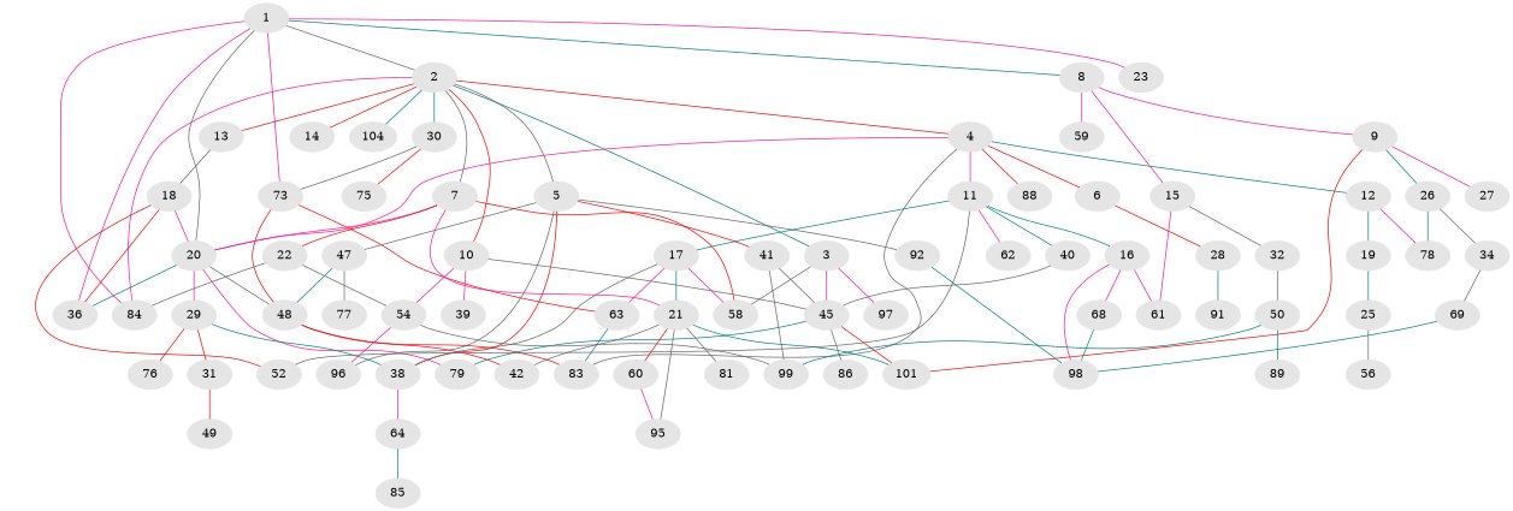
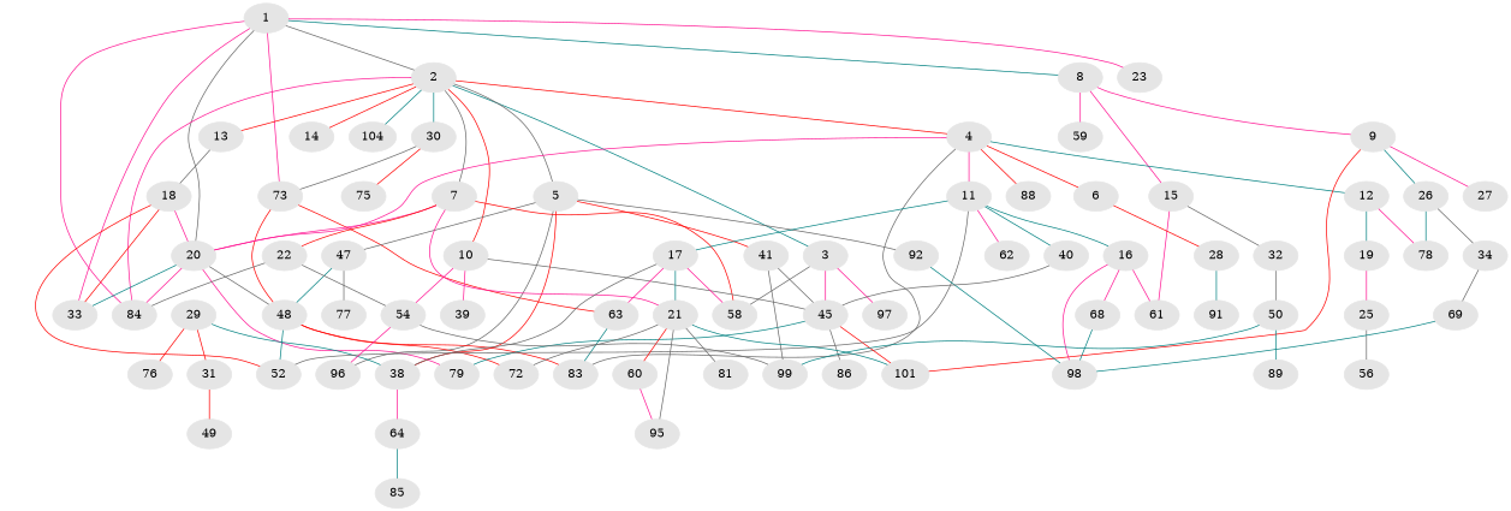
  graph {
    node [color=gray90 style=filled]
    edge [color=gray40]
    1
    2
    8
    20 [super="+44+66"]
    23
-   33 [label=36]
+   33
    n7 [label=73 super="+105"]
    84 [super="+108"]
    3
    4
    5 [super="+35"]
    7 [super="+74"]
    10
    13
    14
    30 [super="+94"]
    104
    9
    15
    59
    29 [super="+42"]
    48 [super="+65"]
    79
    63
    45 [super="+51"]
    58 [super="+106"]
    97
    6
    11 [super="+36"]
    12 [super="+24"]
    83
    88
    38 [super="+100+95"]
    41
    47
    92
    96
    21 [super="+57"]
    22 [super="+67"]
    39
    54
    18 [super="+37"]
    75
    101
    86
    28
    17 [super="+71"]
    16
    40
    52 [super="+53+80"]
    62
    19
    78 [super="+93"]
    64
    99 [super="+110"]
    77
    98 [super="+109"]
    91
    60
-   72 [label=42]
+   72
    81
    n62 [label=95]
    26
    27
    32
    61
    34
    68
    25
    50 [super="+82"]
    56
    31
    76
    69
    49
    89
    85
    1 -- 2
    1 -- 8 [color=teal]
    1 -- 20
    1 -- 23 [color=deeppink]
    1 -- 33 [color=deeppink]
    1 -- n7 [color=deeppink]
    1 -- 84 [color=deeppink]
    2 -- 84 [color=deeppink]
    2 -- 3 [color=teal]
    2 -- 4 [color=red]
    2 -- 5
    2 -- 7
    2 -- 10 [color=red]
    2 -- 13 [color=red]
    2 -- 14 [color=red]
    2 -- 30 [color=teal]
    2 -- 104 [color=teal]
    8 -- 9 [color=deeppink]
    8 -- 15 [color=deeppink]
    8 -- 59 [color=deeppink]
    20 -- 33 [color=teal]
-   20 -- 29 [color=deeppink]
+   20 -- 84 [color=deeppink]
    20 -- 48
    20 -- 79 [color=deeppink]
    n7 -- 48 [color=red]
    n7 -- 63 [color=red]
    3 -- 45 [color=deeppink]
    3 -- 58
    3 -- 97 [color=deeppink]
    4 -- 20 [color=deeppink]
    4 -- 6 [color=red]
    4 -- 11 [color=deeppink]
    4 -- 12 [color=teal]
    4 -- 83
    4 -- 88 [color=red]
    5 -- 38 [color=red]
    5 -- 41 [color=red]
    5 -- 47
    5 -- 92
    5 -- 96
    7 -- 20 [color=deeppink]
    7 -- 58 [color=red]
    7 -- 21 [color=deeppink]
    7 -- 22 [color=red]
    10 -- 45
    10 -- 39 [color=deeppink]
    10 -- 54 [color=deeppink]
    13 -- 18
    30 -- n7
    30 -- 75 [color=red]
    9 -- 101 [color=red]
    9 -- 26 [color=teal]
    9 -- 27 [color=deeppink]
    15 -- 32
    15 -- 61 [color=deeppink]
    29 -- 38 [color=teal]
    29 -- 31 [color=red]
    29 -- 76 [color=red]
    48 -- 83 [color=red weight=2]
+   48 -- 52 [color=teal]
    48 -- 72 [color=red]
    63 -- 83 [color=teal]
    45 -- 79 [color=teal]
    45 -- 101 [color=red]
    45 -- 86
    6 -- 28 [color=red]
    11 -- 17 [color=teal]
    11 -- 16 [color=teal]
    11 -- 40 [color=teal]
    11 -- 52
    11 -- 62 [color=deeppink]
    12 -- 19 [color=teal]
    12 -- 78 [color=deeppink]
    38 -- 64 [color=deeppink]
    41 -- 45
    41 -- 99
    47 -- 48 [color=teal]
    47 -- 77
    92 -- 98 [color=teal]
    21 -- 101 [color=teal]
    21 -- 60 [color=red]
    21 -- 72
    21 -- 81
    21 -- n62
    22 -- 84
    22 -- 54
    54 -- 96 [color=deeppink]
    54 -- 99
    18 -- 20 [color=deeppink]
    18 -- 33 [color=red]
    18 -- 52 [color=red]
    28 -- 91 [color=teal]
    17 -- 63 [color=deeppink]
    17 -- 58 [color=deeppink]
    17 -- 38
    17 -- 21 [color=teal]
    16 -- 98 [color=deeppink]
    16 -- 61 [color=deeppink]
    16 -- 68 [color=deeppink]
    40 -- 45
-   19 -- 25 [color=teal]
+   19 -- 25 [color=deeppink]
    64 -- 85 [color=teal]
    60 -- n62 [color=deeppink]
    26 -- 78 [color=teal]
    26 -- 34
    32 -- 50
    34 -- 69
    68 -- 98 [color=teal]
    25 -- 56
    50 -- 99 [color=teal]
    50 -- 89 [color=teal]
    31 -- 49 [color=red]
    69 -- 98 [color=teal]
  }
